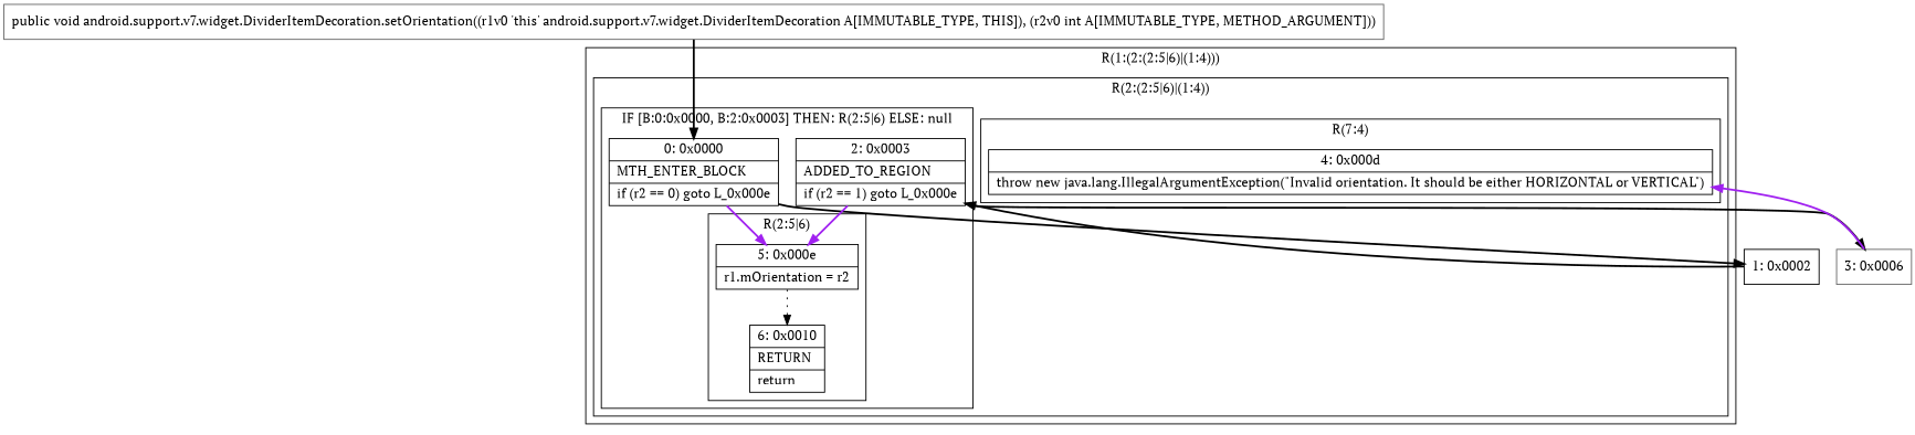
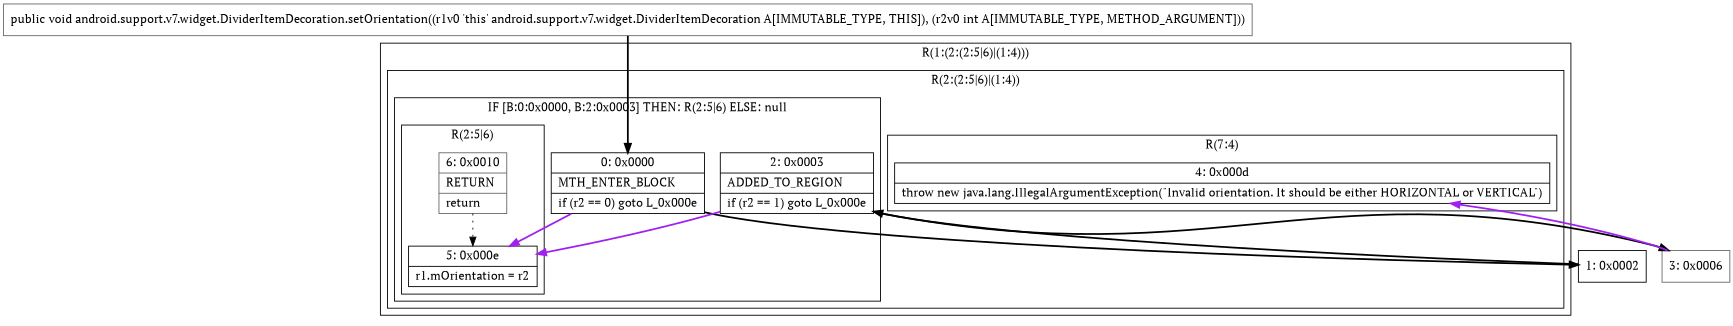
  digraph {
    fontname="PT Serif"
    node [color=black fontname="PT Serif" shape=record]
    edge [color=black fontname="PT Serif" style=bold]
    n1 [label="{5\:\ 0x000e|r1.mOrientation = r2\l}"]
-   n2 [label="{6\:\ 0x0010|RETURN\l|return\l}"]
+   n2 [color=gray40 label="{6\:\ 0x0010|RETURN\l|return\l}"]
    n3 [label="{0\:\ 0x0000|MTH_ENTER_BLOCK\l|if (r2 == 0) goto L_0x000e\l}"]
    n4 [label="{2\:\ 0x0003|ADDED_TO_REGION\l|if (r2 == 1) goto L_0x000e\l}"]
    n5 [label="{4\:\ 0x000d|throw new java.lang.IllegalArgumentException(\"Invalid orientation. It should be either HORIZONTAL or VERTICAL\")\l}"]
    n6 [label="{1\:\ 0x0002}"]
    n7 [color=gray40 label="{3\:\ 0x0006}"]
    n8 [color=gray40 label="{public void android.support.v7.widget.DividerItemDecoration.setOrientation((r1v0 'this' android.support.v7.widget.DividerItemDecoration A[IMMUTABLE_TYPE, THIS]), (r2v0 int A[IMMUTABLE_TYPE, METHOD_ARGUMENT])) }"]
    subgraph cluster_1 {
      label="R(1:(2:(2:5|6)|(1:4)))"
      subgraph cluster_2 {
        label="R(2:(2:5|6)|(1:4))"
        subgraph cluster_3 {
          label="IF [B:0:0x0000, B:2:0x0003] THEN: R(2:5|6) ELSE: null"
          n3
          n4
          subgraph cluster_4 {
            label="R(2:5|6)"
            n1
            n2
          }
        }
        subgraph cluster_5 {
          label="R(7:4)"
          n5
        }
      }
    }
-   n1 -> n2 [style=dotted]
+   n2 -> n1 [style=dotted]
    n3 -> n1 [color=purple]
    n3 -> n6
    n4 -> n1 [color=purple]
    n4 -> n7
    n6 -> n4
    n7 -> n5 [color=purple]
    n8 -> n3
  }
